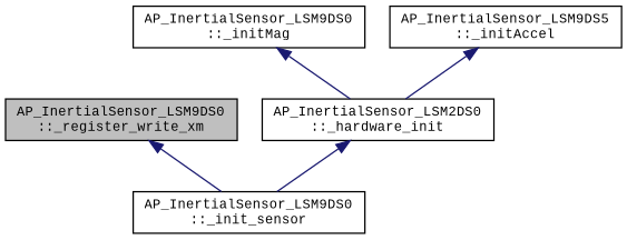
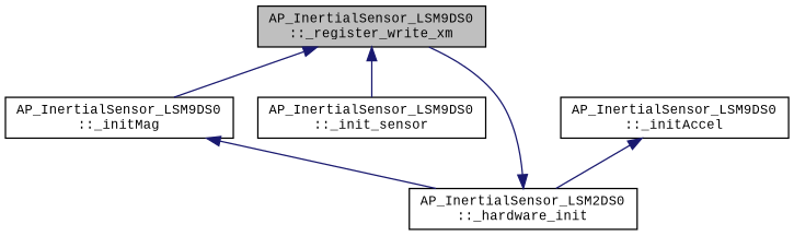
  digraph {
    fontname="Liberation Mono"
    rankdir=TB
    node [color=black fillcolor=white fontname="Liberation Mono" fontsize=10 shape=record style=filled]
    edge [color=midnightblue dir=back fontname="Liberation Mono" fontsize=10 labelfontname=Helvetica labelfontsize=10 style=solid]
    n1 [fillcolor=grey75 fontcolor=black height=0.2 label="AP_InertialSensor_LSM9DS0\l::_register_write_xm" width=0.4]
    n2 [height=0.2 label="AP_InertialSensor_LSM9DS0\l::_initMag" width=0.4]
    n3 [height=0.2 label="AP_InertialSensor_LSM9DS0\l::_init_sensor" width=0.4]
-   n4 [height=0.2 label="AP_InertialSensor_LSM9DS5\l::_initAccel" width=0.4]
+   n4 [height=0.2 label="AP_InertialSensor_LSM9DS0\l::_initAccel" width=0.4]
    n5 [height=0.2 label="AP_InertialSensor_LSM2DS0\l::_hardware_init" width=0.4]
+   n1 -> n2
    n1 -> n3
    n2 -> n5
    n4 -> n5
-   n5 -> n3
+   n5 -> n1
  }
